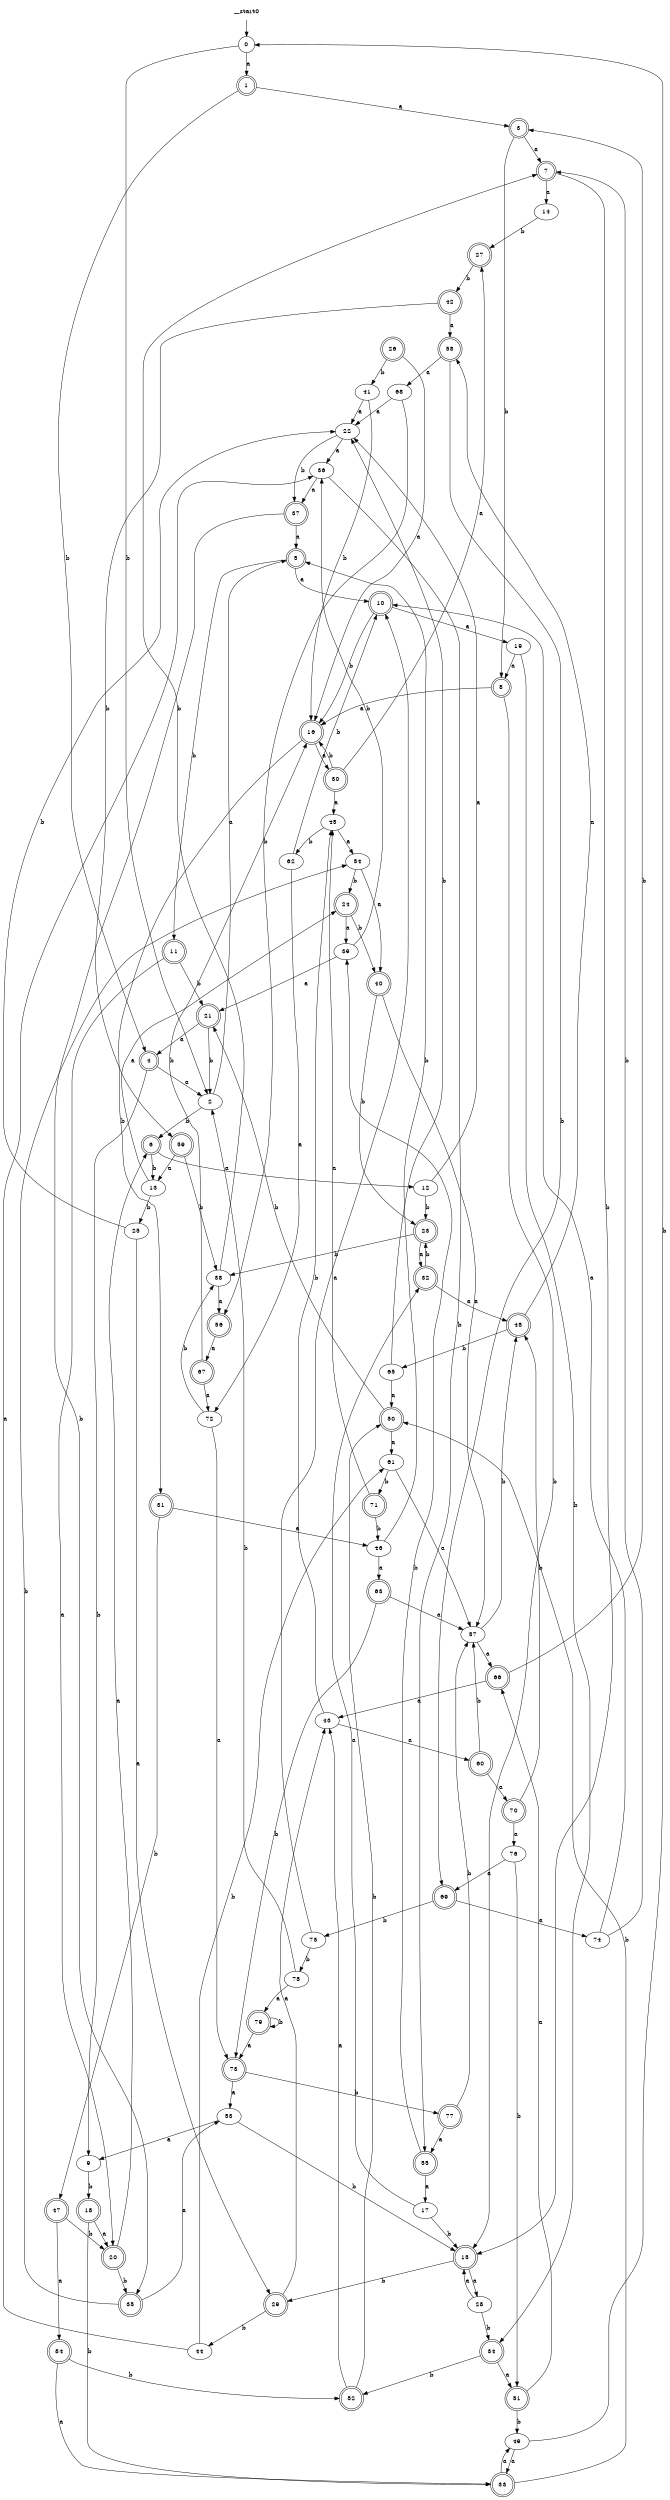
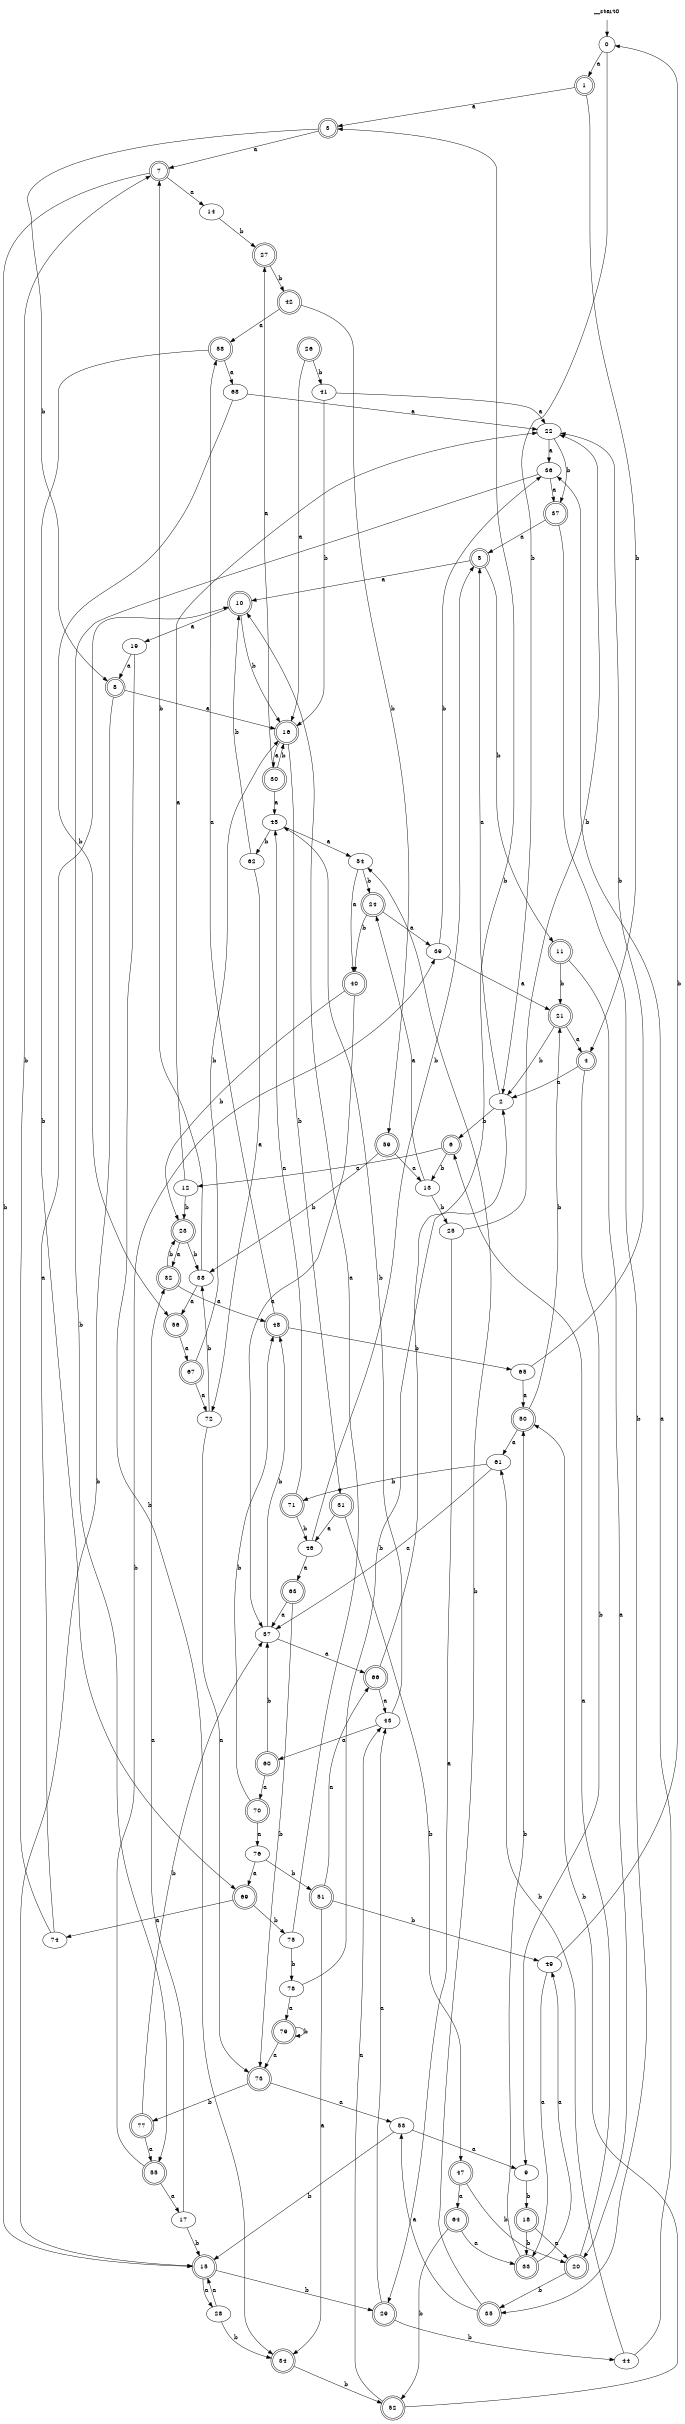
  digraph {
    node [shape=doublecircle]
    __start0 [shape=none]
    0 [shape=circle]
    1
    2 [shape=""]
    3
    4
    5
    6
    7
    8
    9 [shape=""]
    10
    11
    12 [shape=""]
    13 [shape=""]
    14 [shape=""]
    15
    16
    18
    19 [shape=""]
    20
    21
    22 [shape=""]
    23
    24
    25 [shape=""]
    27
    28 [shape=""]
    29
    30
    31
    17 [shape=""]
    32
    33
    34
    35
    36 [shape=""]
    37
    38 [shape=""]
    39 [shape=""]
    40
    26
    41 [shape=""]
    42
    43 [shape=""]
    44 [shape=""]
    45 [shape=""]
    46 [shape=""]
    47
    48
    49 [shape=""]
    50
    51
    52
    53 [shape=""]
    54 [shape=""]
    55
    56
    57 [shape=""]
    58
    59
    60
    61 [shape=""]
    62 [shape=""]
    63
-   64 [label=84]
+   64
    65 [shape=""]
    66
    67
    68 [shape=""]
    69
    70
    71
    72 [shape=""]
    73
    74 [shape=""]
    75 [shape=""]
    76 [shape=""]
    77
    78 [shape=""]
    79
    __start0 -> 0
    0 -> 1 [label=a]
    0 -> 2 [label=b]
    1 -> 3 [label=a]
    1 -> 4 [label=b]
    2 -> 5 [label=a]
    2 -> 6 [label=b]
    3 -> 7 [label=a]
    3 -> 8 [label=b]
    4 -> 2 [label=a]
    4 -> 9 [label=b]
    5 -> 10 [label=a]
    5 -> 11 [label=b]
    6 -> 12 [label=a]
    6 -> 13 [label=b]
    7 -> 14 [label=a]
    7 -> 15 [label=b]
    8 -> 15 [label=b]
    8 -> 16 [label=a]
    9 -> 18 [label=b]
    10 -> 16 [label=b]
    10 -> 19 [label=a]
    11 -> 20 [label=a]
    11 -> 21 [label=b]
    12 -> 22 [label=a]
    12 -> 23 [label=b]
    13 -> 24 [label=a]
    13 -> 25 [label=b]
    14 -> 27 [label=b]
    15 -> 28 [label=a]
    15 -> 29 [label=b]
    16 -> 30 [label=a]
    16 -> 31 [label=b]
    18 -> 20 [label=a]
    18 -> 33 [label=b]
    19 -> 8 [label=a]
    19 -> 34 [label=b]
    20 -> 6 [label=a]
    20 -> 35 [label=b]
    21 -> 2 [label=b]
    21 -> 4 [label=a]
    22 -> 36 [label=a]
    22 -> 37 [label=b]
    23 -> 32 [label=a]
    23 -> 38 [label=b]
    24 -> 39 [label=a]
    24 -> 40 [label=b]
    25 -> 22 [label=b]
    25 -> 29 [label=a]
    27 -> 42 [label=b]
    28 -> 15 [label=a]
    28 -> 34 [label=b]
    29 -> 43 [label=a]
    29 -> 44 [label=b]
    30 -> 16 [label=b]
    30 -> 27 [label=a]
    30 -> 45 [label=a]
    31 -> 46 [label=a]
    31 -> 47 [label=b]
    17 -> 15 [label=b]
    17 -> 32 [label=a]
    32 -> 23 [label=b]
    32 -> 48 [label=a]
    33 -> 49 [label=a]
    33 -> 50 [label=b]
-   34 -> 51 [label=a]
+   51 -> 34 [label=a]
    34 -> 52 [label=b]
    35 -> 53 [label=a]
    35 -> 54 [label=b]
    36 -> 37 [label=a]
    36 -> 55 [label=b]
    37 -> 5 [label=a]
    37 -> 35 [label=b]
    38 -> 7 [label=b]
    38 -> 56 [label=a]
    39 -> 21 [label=a]
    39 -> 36 [label=b]
    40 -> 23 [label=b]
    40 -> 57 [label=a]
    26 -> 16 [label=a]
    26 -> 41 [label=b]
    41 -> 16 [label=b]
    41 -> 22 [label=a]
    42 -> 58 [label=a]
    42 -> 59 [label=b]
    43 -> 45 [label=b]
    43 -> 60 [label=a]
    44 -> 36 [label=a]
    44 -> 61 [label=b]
    45 -> 54 [label=a]
    45 -> 62 [label=b]
    46 -> 5 [label=b]
    46 -> 63 [label=a]
    47 -> 20 [label=b]
    47 -> 64 [label=a]
    48 -> 58 [label=a]
    48 -> 65 [label=b]
    49 -> 0 [label=b]
    49 -> 33 [label=a]
    50 -> 21 [label=b]
    50 -> 61 [label=a]
    51 -> 49 [label=b]
    51 -> 66 [label=a]
    52 -> 43 [label=a]
    52 -> 50 [label=b]
    53 -> 9 [label=a]
    53 -> 15 [label=b]
    54 -> 24 [label=b]
    54 -> 40 [label=a]
    55 -> 17 [label=a]
    55 -> 39 [label=b]
    56 -> 67 [label=a]
    57 -> 48 [label=b]
    57 -> 66 [label=a]
    58 -> 68 [label=a]
    58 -> 69 [label=b]
    59 -> 13 [label=a]
    59 -> 38 [label=b]
    60 -> 57 [label=b]
    60 -> 70 [label=a]
    61 -> 57 [label=a]
    61 -> 71 [label=b]
    62 -> 10 [label=b]
    62 -> 72 [label=a]
    63 -> 57 [label=a]
    63 -> 73 [label=b]
    64 -> 33 [label=a]
    64 -> 52 [label=b]
    65 -> 22 [label=b]
    65 -> 50 [label=a]
    66 -> 3 [label=b]
    66 -> 43 [label=a]
    67 -> 16 [label=b]
    67 -> 72 [label=a]
    68 -> 22 [label=a]
    68 -> 56 [label=b]
    69 -> 74 [label=a]
    69 -> 75 [label=b]
    70 -> 48 [label=b]
    70 -> 76 [label=a]
    71 -> 45 [label=a]
    71 -> 46 [label=b]
    72 -> 38 [label=b]
    72 -> 73 [label=a]
    73 -> 53 [label=a]
    73 -> 77 [label=b]
    74 -> 7 [label=b]
    74 -> 10 [label=a]
    75 -> 10 [label=a]
    75 -> 78 [label=b]
    76 -> 51 [label=b]
    76 -> 69 [label=a]
    77 -> 55 [label=a]
    77 -> 57 [label=b]
    78 -> 2 [label=b]
    78 -> 79 [label=a]
    79 -> 73 [label=a]
    79 -> 79 [label=b]
  }
